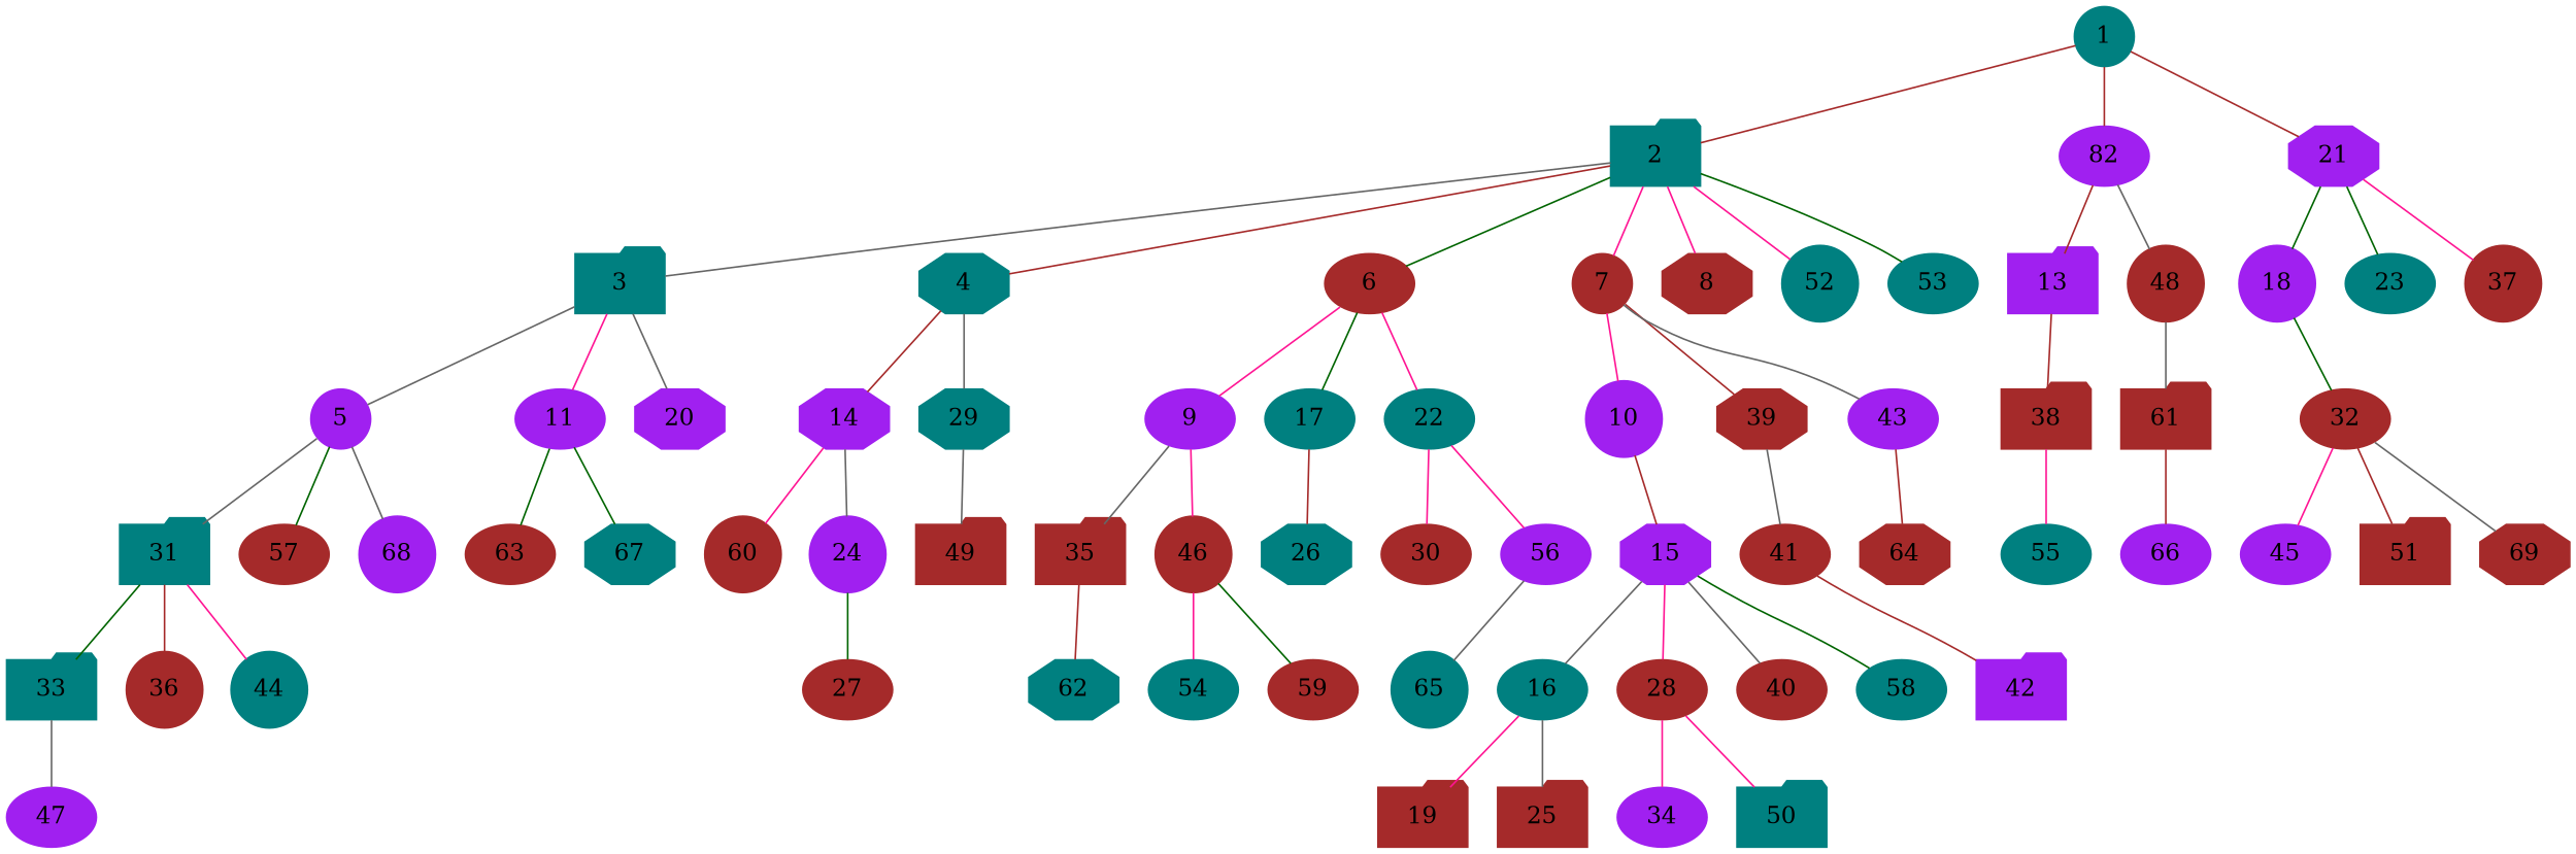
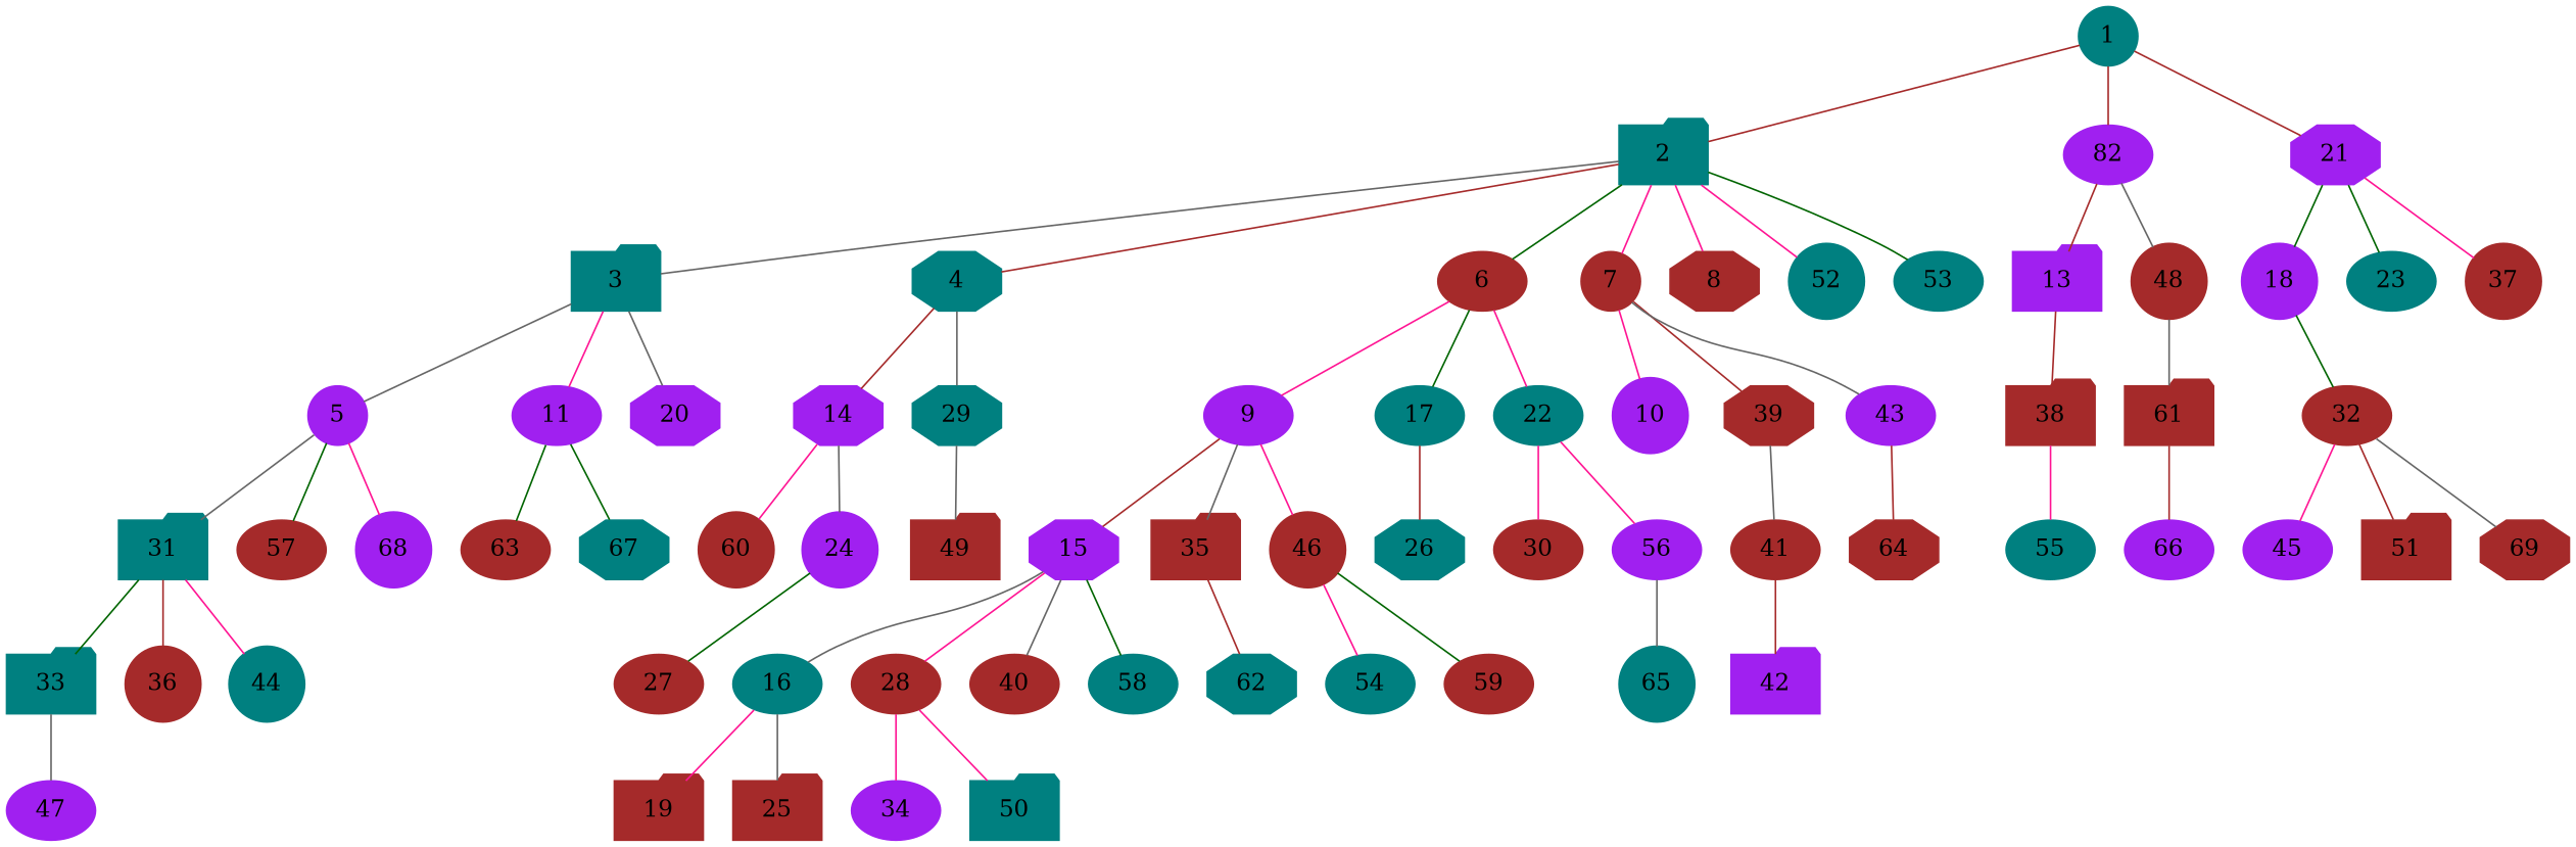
  graph {
    node [color=brown shape=ellipse style=filled]
    edge [color=deeppink]
    1 [color=teal shape=circle]
    2 [color=teal shape=folder]
    n3 [color=purple label=82]
    21 [color=purple shape=octagon]
    3 [color=teal shape=folder]
    4 [color=teal shape=octagon]
    6
    7 [shape=circle]
    8 [shape=octagon]
    52 [color=teal shape=circle]
    53 [color=teal]
    13 [color=purple shape=folder]
    48 [shape=circle]
    18 [color=purple shape=circle]
    23 [color=teal]
    37 [shape=circle]
    5 [color=purple shape=circle]
    11 [color=purple]
    20 [color=purple shape=octagon]
    14 [color=purple shape=octagon]
    29 [color=teal shape=octagon]
    9 [color=purple]
    17 [color=teal]
    22 [color=teal]
    10 [color=purple shape=circle]
    39 [shape=octagon]
    43 [color=purple]
    31 [color=teal shape=folder]
    57
    68 [color=purple shape=circle]
    63
    67 [color=teal shape=octagon]
    60 [shape=circle]
    24 [color=purple shape=circle]
    49 [shape=folder]
    33 [color=teal shape=folder]
    36 [shape=circle]
    44 [color=teal shape=circle]
    15 [color=purple shape=octagon]
    35 [shape=folder]
    46 [shape=circle]
    26 [color=teal shape=octagon]
    30
    56 [color=purple]
    41
    64 [shape=octagon]
    16 [color=teal]
    28
    40
    58 [color=teal]
    62 [color=teal shape=octagon]
    54 [color=teal]
    59
    38 [shape=folder]
    61 [shape=folder]
    32
    55 [color=teal]
    19 [shape=folder]
    25 [shape=folder]
    34 [color=purple]
    50 [color=teal shape=folder]
    45 [color=purple]
    51 [shape=folder]
    69 [shape=octagon]
    27
    65 [color=teal shape=circle]
    47 [color=purple]
    42 [color=purple shape=folder]
    66 [color=purple]
    1 -- 2 [color=brown]
    1 -- n3 [color=brown]
    1 -- 21 [color=brown]
    2 -- 3 [color=gray40]
    2 -- 4 [color=brown]
    2 -- 6 [color=darkgreen]
    2 -- 7
    2 -- 8
    2 -- 52
    2 -- 53 [color=darkgreen]
    n3 -- 13 [color=brown]
    n3 -- 48 [color=gray40]
    21 -- 18 [color=darkgreen]
    21 -- 23 [color=darkgreen]
    21 -- 37
    3 -- 5 [color=gray40]
    3 -- 11
    3 -- 20 [color=gray40]
    4 -- 14 [color=brown]
    4 -- 29 [color=gray40]
    6 -- 9
    6 -- 17 [color=darkgreen]
    6 -- 22
    7 -- 10
    7 -- 39 [color=brown]
    7 -- 43 [color=gray40]
    13 -- 38 [color=brown]
    48 -- 61 [color=gray40]
    18 -- 32 [color=darkgreen]
    5 -- 31 [color=gray40]
    5 -- 57 [color=darkgreen]
-   5 -- 68 [color=gray40]
+   5 -- 68
    11 -- 63 [color=darkgreen]
    11 -- 67 [color=darkgreen]
    14 -- 60
    14 -- 24 [color=gray40]
    29 -- 49 [color=gray40]
-   10 -- 15 [color=brown]
+   9 -- 15 [color=brown]
    9 -- 35 [color=gray40]
    9 -- 46
    17 -- 26 [color=brown]
    22 -- 30
    22 -- 56
    39 -- 41 [color=gray40]
    43 -- 64 [color=brown]
    31 -- 33 [color=darkgreen]
    31 -- 36 [color=brown]
    31 -- 44
    24 -- 27 [color=darkgreen]
    33 -- 47 [color=gray40]
    15 -- 16 [color=gray40]
    15 -- 28
    15 -- 40 [color=gray40]
    15 -- 58 [color=darkgreen]
    35 -- 62 [color=brown]
    46 -- 54
    46 -- 59 [color=darkgreen]
    56 -- 65 [color=gray40]
    41 -- 42 [color=brown]
    16 -- 19
    16 -- 25 [color=gray40]
    28 -- 34
    28 -- 50
    38 -- 55
    61 -- 66 [color=brown]
    32 -- 45
    32 -- 51 [color=brown]
    32 -- 69 [color=gray40]
  }
